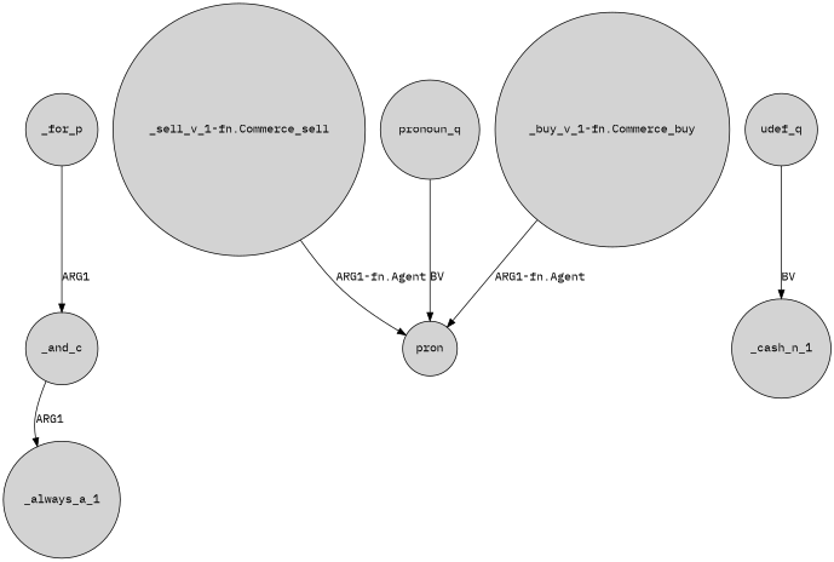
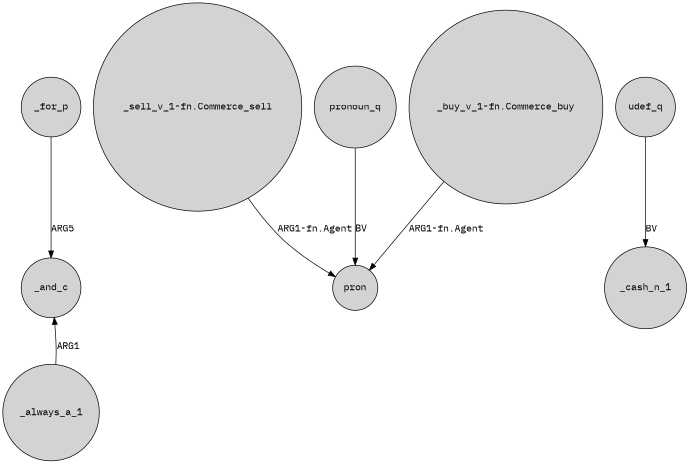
  digraph {
    fontname="IBM Plex Mono"
    node [fontname="IBM Plex Mono" shape=circle style=filled]
    edge [fontname="IBM Plex Mono"]
    _for_p
    _and_c
    "_sell_v_1-fn.Commerce_sell"
    pron
    pronoun_q
    udef_q
    _cash_n_1
    "_buy_v_1-fn.Commerce_buy"
    _always_a_1
-   _for_p -> _and_c [label=ARG1]
+   _for_p -> _and_c [label=ARG5]
    "_sell_v_1-fn.Commerce_sell" -> pron [label="ARG1-fn.Agent"]
    pronoun_q -> pron [label=BV]
    udef_q -> _cash_n_1 [label=BV]
    "_buy_v_1-fn.Commerce_buy" -> pron [label="ARG1-fn.Agent"]
-   _and_c -> _always_a_1 [label=ARG1]
+   _always_a_1 -> _and_c [label=ARG1]
  }
